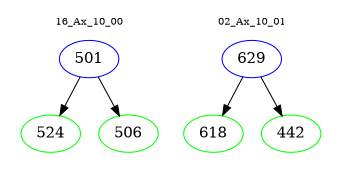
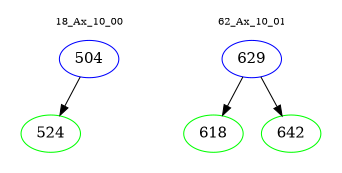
  digraph {
    node [color=green]
    edge [color=black]
-   n1 [color=blue label=501]
+   n1 [color=blue label=504]
    n2 [label=524]
-   n3 [label=506]
    n4 [color=blue label=629]
    n5 [label=618]
-   n6 [label=442]
+   n6 [label=642]
    subgraph cluster_1 {
      color=white
      fontsize=10
-     label="16_Ax_10_00"
+     label="18_Ax_10_00"
      n1
      n2
-     n3
    }
    subgraph cluster_2 {
      color=white
      fontsize=10
-     label="02_Ax_10_01"
+     label="62_Ax_10_01"
      n4
      n5
      n6
    }
    n1 -> n2
-   n1 -> n3
    n4 -> n5
    n4 -> n6
  }
